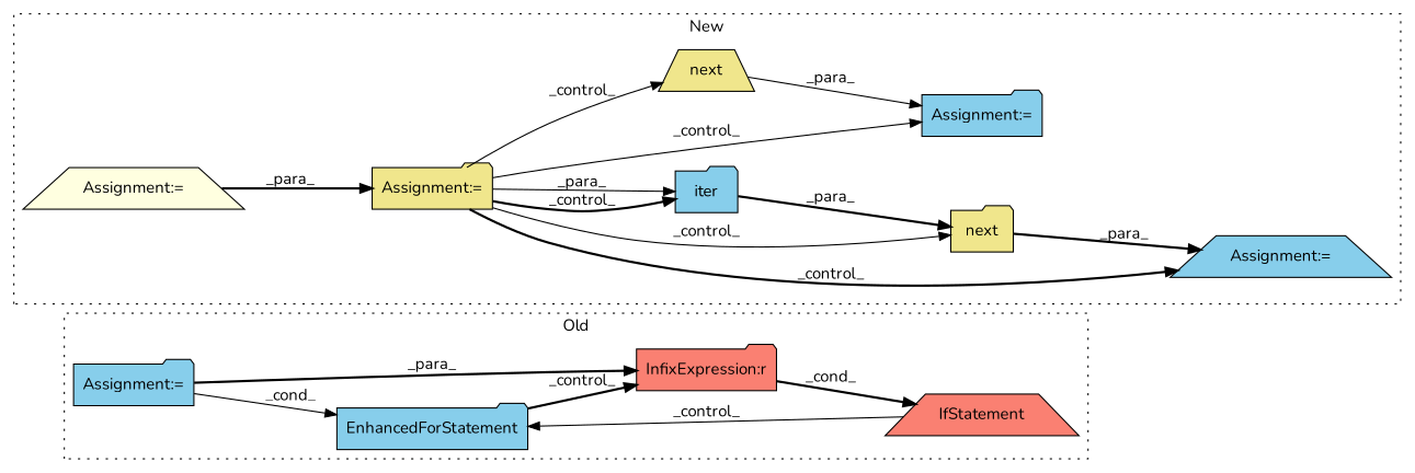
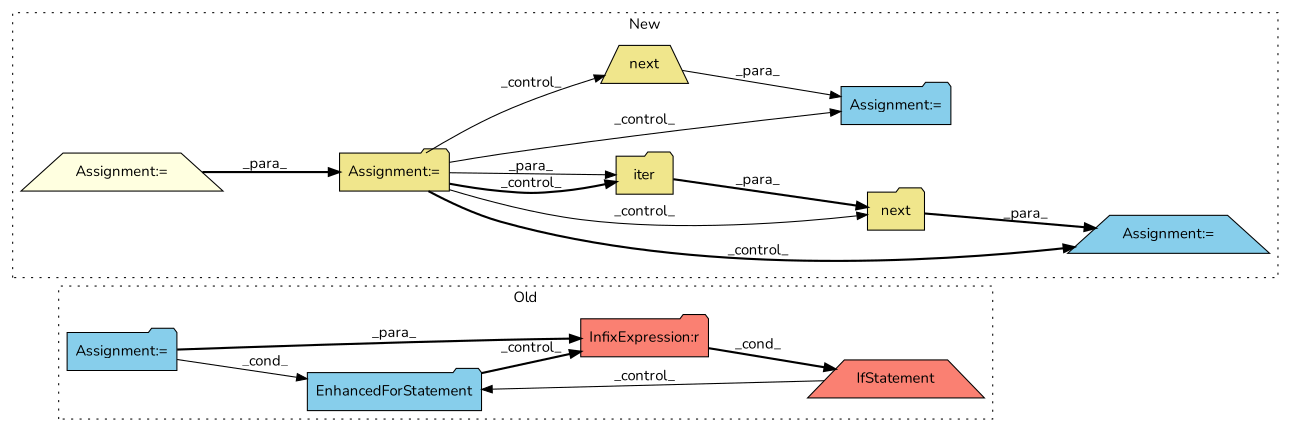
  digraph {
    fontname=Nunito
    rankdir=LR
    node [a=7 fillcolor=skyblue fontname=Nunito l=1 s="11291,11379" shape=folder style=filled]
    edge [fontname=Nunito style=bold]
    n1 [a=70 l="65,2" label=EnhancedForStatement]
    n2 [l="65,2" label="Assignment:="]
    n3 [a=25 fillcolor=salmon l="4,2" label=IfStatement s="13282,13341" shape=trapezium]
    n4 [a=27 fillcolor=salmon l=4 label="InfixExpression:r" s=13295]
-   n5 [a=32 l="5,1" label=iter s="12776,12794"]
+   n5 [a=32 fillcolor=khaki l="5,1" label=iter s="12776,12794"]
    n6 [label="Assignment:=" s=12770 shape=trapezium]
    n7 [a=32 fillcolor=khaki l="5,1" label=next s="12771,12795"]
    n8 [fillcolor=khaki label="Assignment:=" s=10987]
    n9 [a=32 fillcolor=khaki l="18,-3" label=next s="11267,11420" shape=trapezium]
    n10 [fillcolor=lightyellow l=4 label="Assignment:=" s=10766 shape=trapezium]
    n11 [label="Assignment:=" s=11266]
    subgraph cluster_1 {
      label=Old
      style=dotted
      n1
      n2
      n3
      n4
    }
    subgraph cluster_2 {
      label=New
      style=dotted
      n5
      n6
      n7
      n8
      n9
      n10
      n11
    }
    n1 -> n4 [label=_control_]
    n2 -> n1 [label=_cond_ style=solid]
    n2 -> n4 [label=_para_]
    n3 -> n1 [label=_control_ style=solid]
    n4 -> n3 [label=_cond_]
    n5 -> n7 [label=_para_]
    n7 -> n6 [label=_para_]
    n8 -> n5 [label=_control_]
    n8 -> n5 [label=_para_ style=solid]
    n8 -> n6 [label=_control_]
    n8 -> n7 [label=_control_ style=solid]
    n8 -> n9 [label=_control_ style=solid]
    n8 -> n11 [label=_control_ style=solid]
    n9 -> n11 [label=_para_ style=solid]
    n10 -> n8 [label=_para_]
  }
